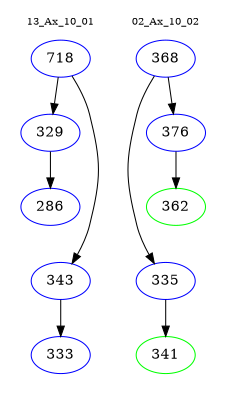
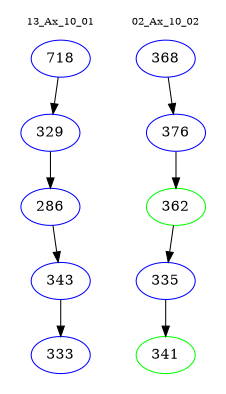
  digraph {
    node [color=blue]
    edge [color=black]
    n1 [label=718]
    n2 [label=329]
    n3 [label=343]
    n4 [label=286]
    n5 [label=333]
    n6 [label=368]
    n7 [label=335]
    n8 [label=376]
    n9 [color=green label=341]
    n10 [color=green label=362]
    subgraph cluster_1 {
      color=white
      fontsize=10
      label="13_Ax_10_01"
      n1
      n2
      n3
      n4
      n5
    }
    subgraph cluster_2 {
      color=white
      fontsize=10
      label="02_Ax_10_02"
      n6
      n7
      n8
      n9
      n10
    }
    n1 -> n2
-   n1 -> n3
+   n4 -> n3
    n2 -> n4
    n3 -> n5
-   n6 -> n7
+   n10 -> n7
    n6 -> n8
    n7 -> n9
    n8 -> n10
  }
